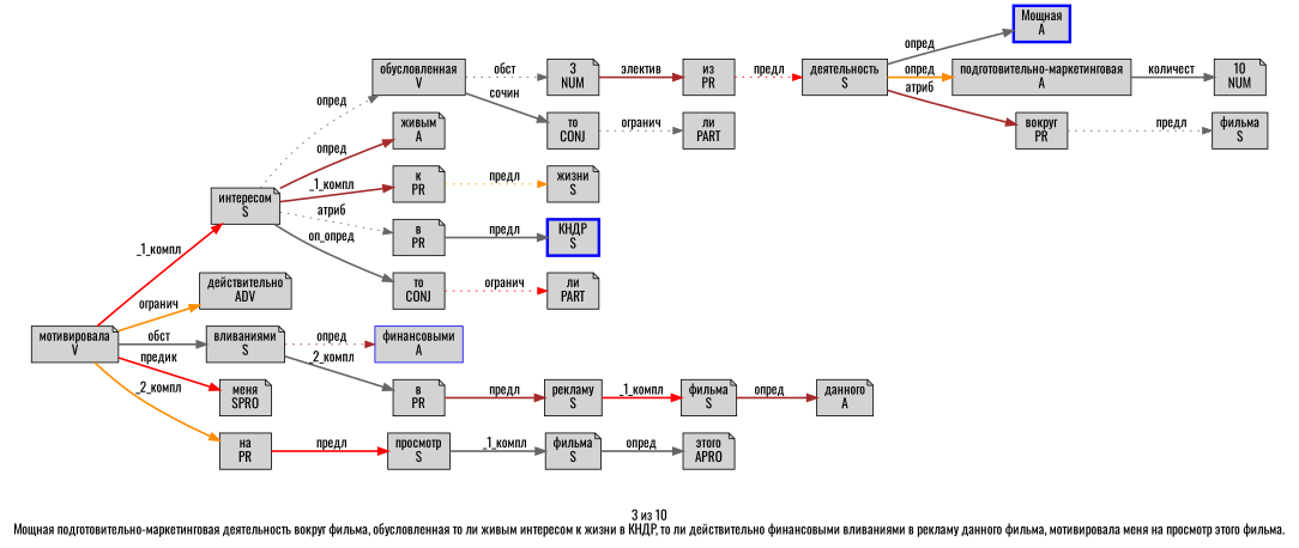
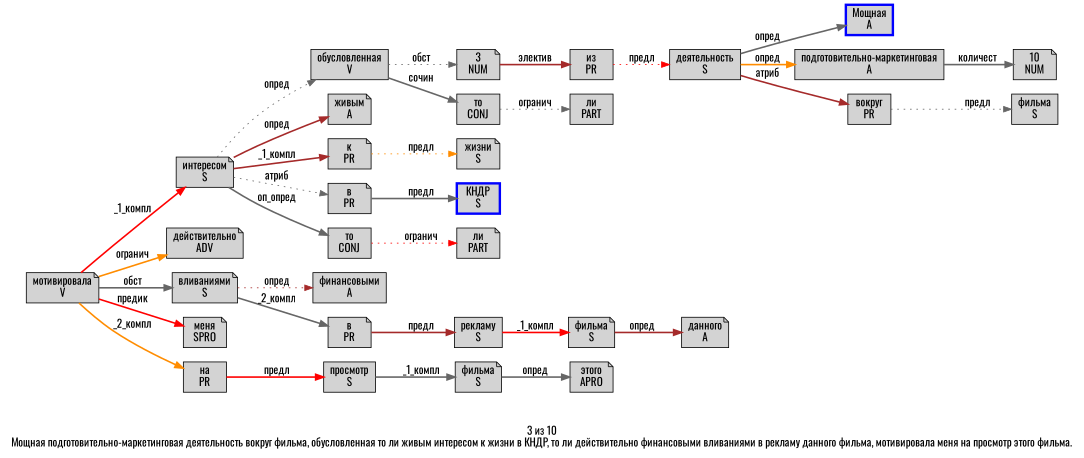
  digraph {
    fontname=Oswald
    label="3 из 10\nМощная подготовительно-маркетинговая деятельность вокруг фильма, обусловленная то ли живым интересом к жизни в КНДР, то ли действительно финансовыми вливаниями в рекламу данного фильма, мотивировала меня на просмотр этого фильма."
    rankdir=LR
    node [fillcolor=lightgray fontname=Oswald penwidth=1 shape=note style=filled]
    edge [color=gray40 fontname=Oswald style=bold]
    n1 [label="3\nNUM"]
    n2 [label="из\nPR" shape=box]
    n3 [label="деятельность\nS" shape=box]
    n4 [color=blue label="Мощная\nA" penwidth=3 shape=box]
    n5 [label="подготовительно-маркетинговая\nA" shape=box]
    n6 [label="вокруг\nPR" shape=box]
    n7 [label="10\nNUM"]
    n8 [label="фильма\nS" shape=box]
    n9 [label="обусловленная\nV" shape=box]
    n10 [label="то\nCONJ" shape=box]
    n11 [label="ли\nPART" shape=box]
    n12 [label="живым\nA"]
    n13 [label="интересом\nS"]
    n14 [label="к\nPR"]
    n15 [label="в\nPR"]
    n16 [label="то\nCONJ" shape=box]
    n17 [label="жизни\nS"]
    n18 [color=blue label="КНДР\nS" penwidth=3 shape=box]
    n19 [label="ли\nPART"]
    n20 [label="действительно\nADV"]
-   n21 [label="финансовыми\nA" shape=box color=blue]
+   n21 [label="финансовыми\nA" shape=box]
    n22 [label="вливаниями\nS"]
    n23 [label="в\nPR"]
    n24 [label="рекламу\nS" shape=box]
    n25 [label="фильма\nS"]
    n26 [label="данного\nA"]
    n27 [label="мотивировала\nV"]
    n28 [label="меня\nSPRO"]
    n29 [label="на\nPR" shape=box]
    n30 [label="просмотр\nS" shape=box]
    n31 [label="фильма\nS"]
    n32 [label="этого\nAPRO"]
    n1 -> n2 [color=brown label="электив"]
    n2 -> n3 [color=red label="предл" style=dotted]
    n3 -> n4 [label="опред"]
    n3 -> n5 [color=darkorange label="опред"]
    n3 -> n6 [color=brown label="атриб"]
    n5 -> n7 [label="количест"]
    n6 -> n8 [label="предл" style=dotted]
    n9 -> n1 [label="обст" style=dotted]
    n9 -> n10 [label="сочин"]
    n10 -> n11 [label="огранич" style=dotted]
    n13 -> n9 [label="опред" style=dotted]
    n13 -> n12 [color=brown label="опред"]
    n13 -> n14 [color=brown label="_1_компл"]
    n13 -> n15 [label="атриб" style=dotted]
    n13 -> n16 [label="оп_опред"]
    n14 -> n17 [color=darkorange label="предл" style=dotted]
    n15 -> n18 [label="предл"]
    n16 -> n19 [color=red label="огранич" style=dotted]
    n22 -> n21 [color=brown label="опред" style=dotted]
    n22 -> n23 [label="_2_компл"]
    n23 -> n24 [color=brown label="предл"]
    n24 -> n25 [color=red label="_1_компл"]
    n25 -> n26 [color=brown label="опред"]
    n27 -> n13 [color=red label="_1_компл"]
    n27 -> n20 [color=darkorange label="огранич"]
    n27 -> n22 [label="обст"]
    n27 -> n28 [color=red label="предик"]
    n27 -> n29 [color=darkorange label="_2_компл"]
    n29 -> n30 [color=red label="предл"]
    n30 -> n31 [label="_1_компл"]
    n31 -> n32 [label="опред"]
  }
